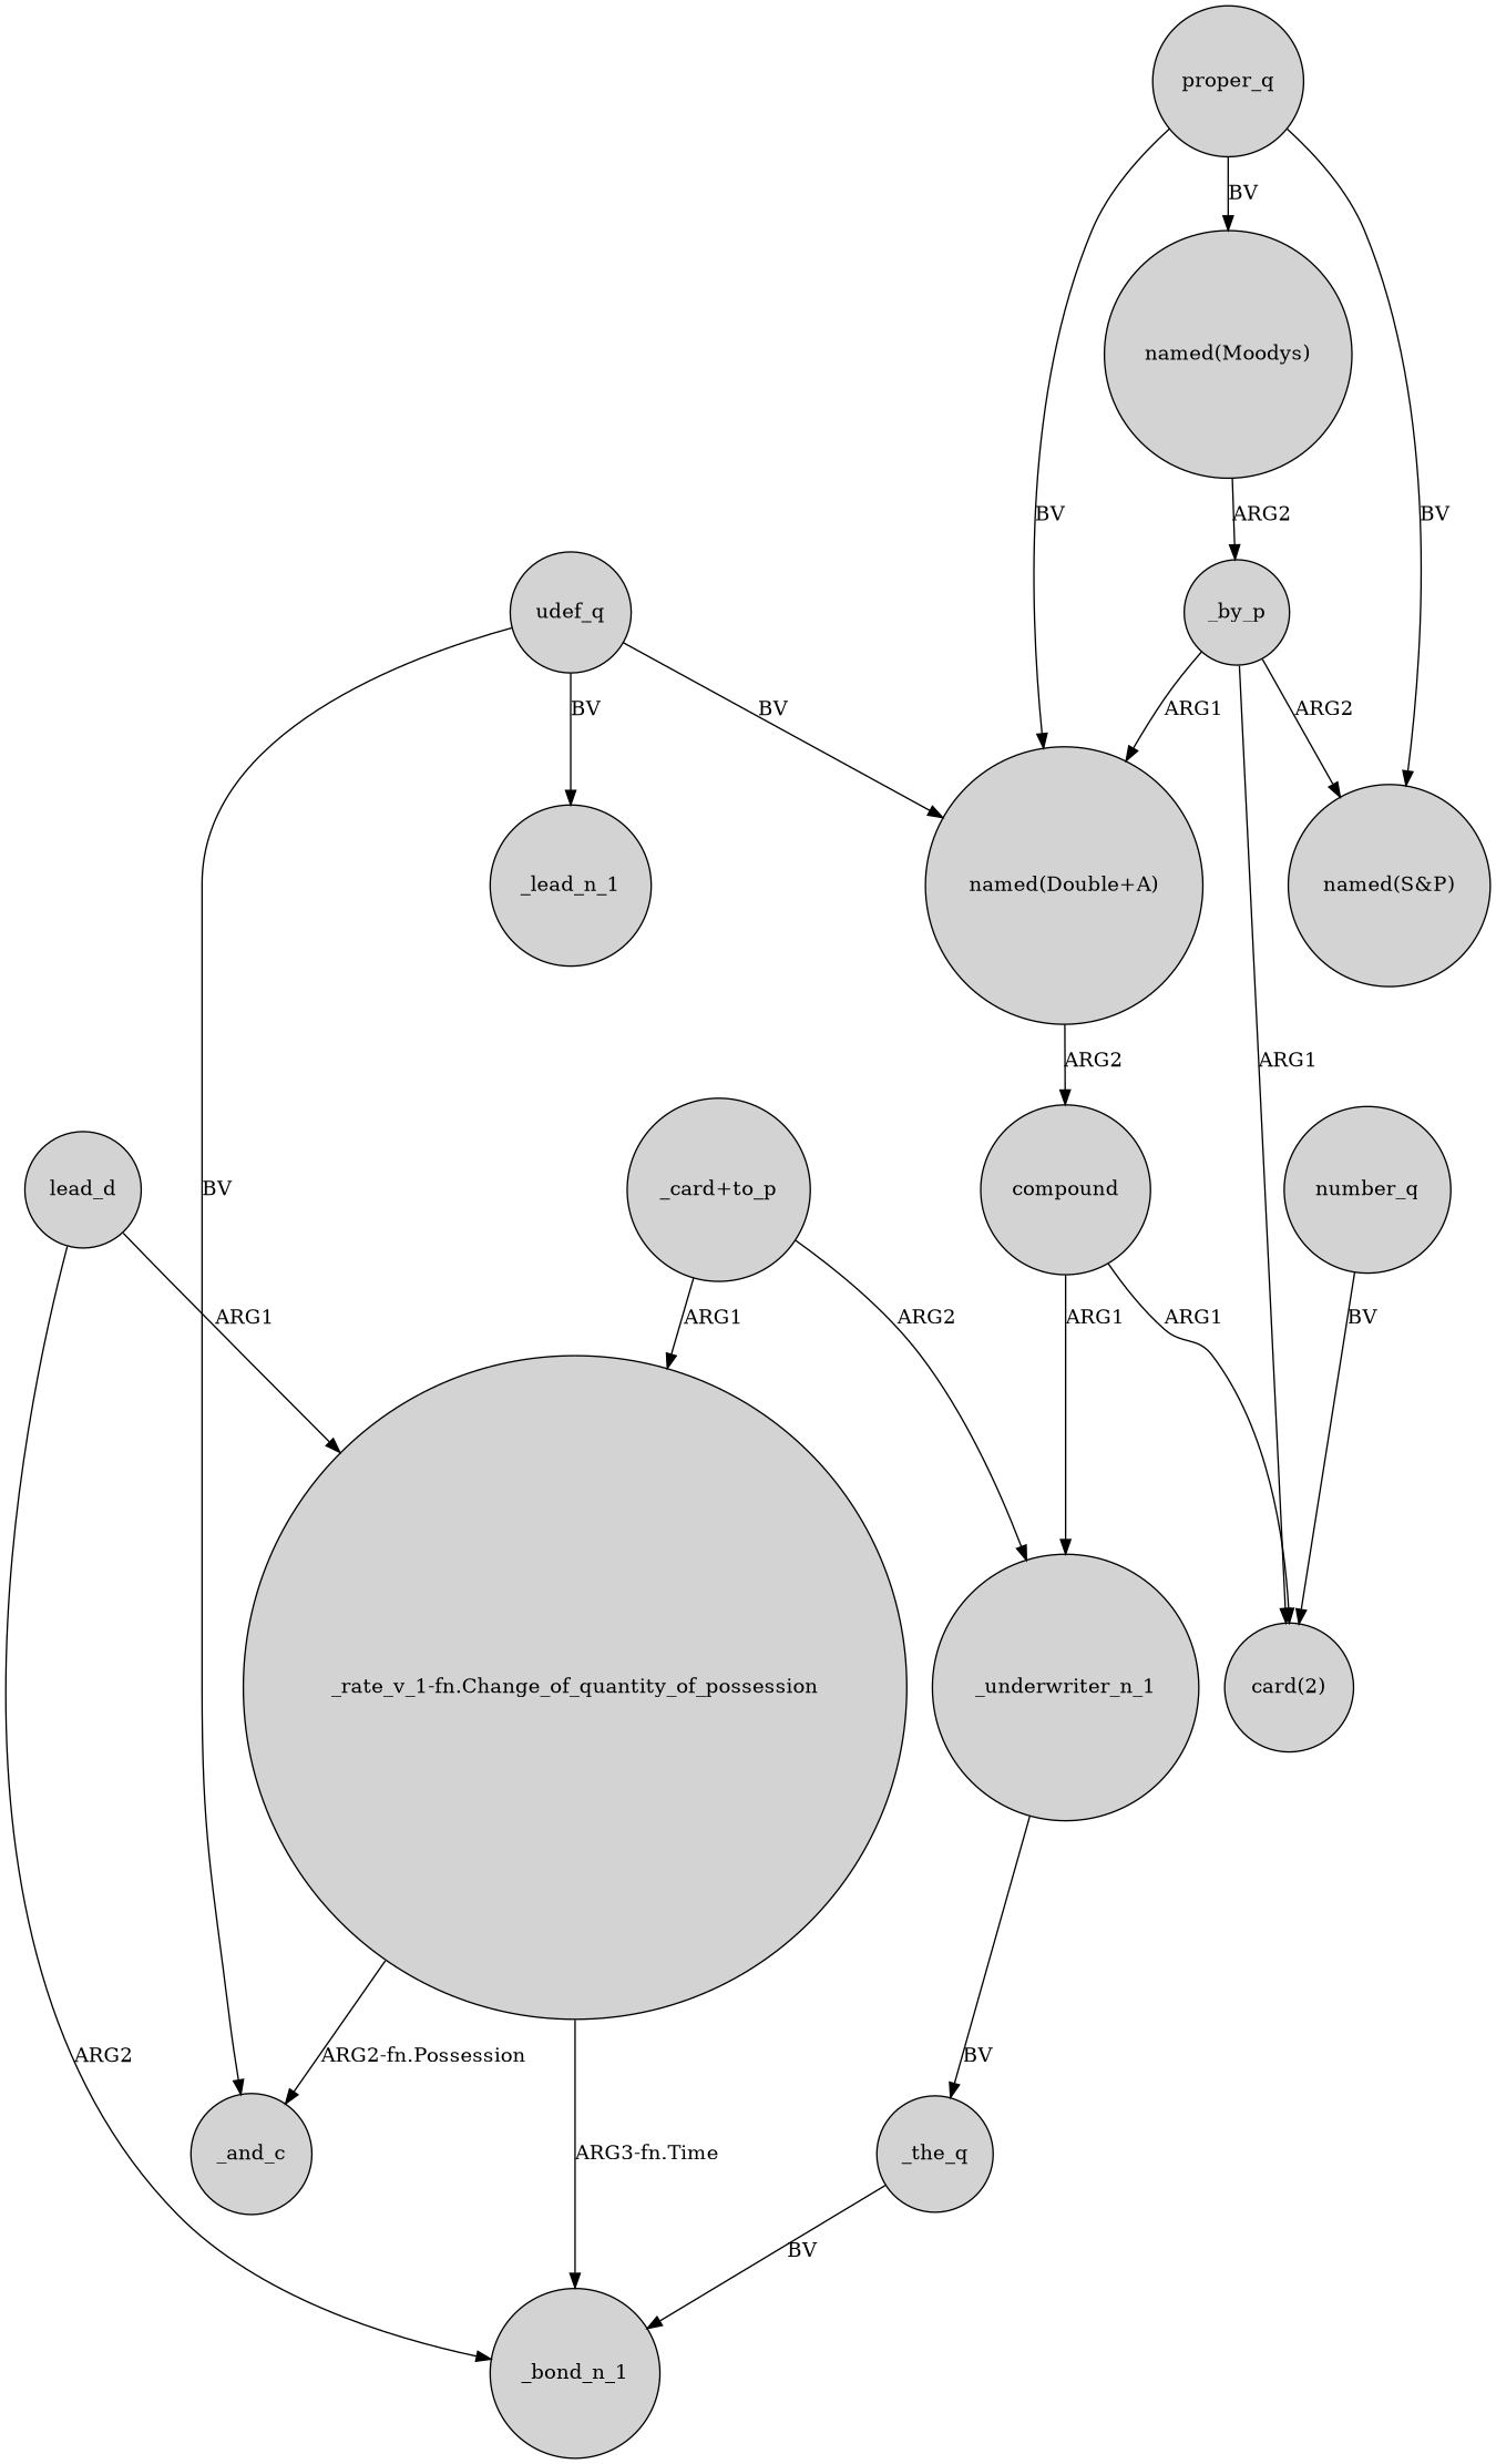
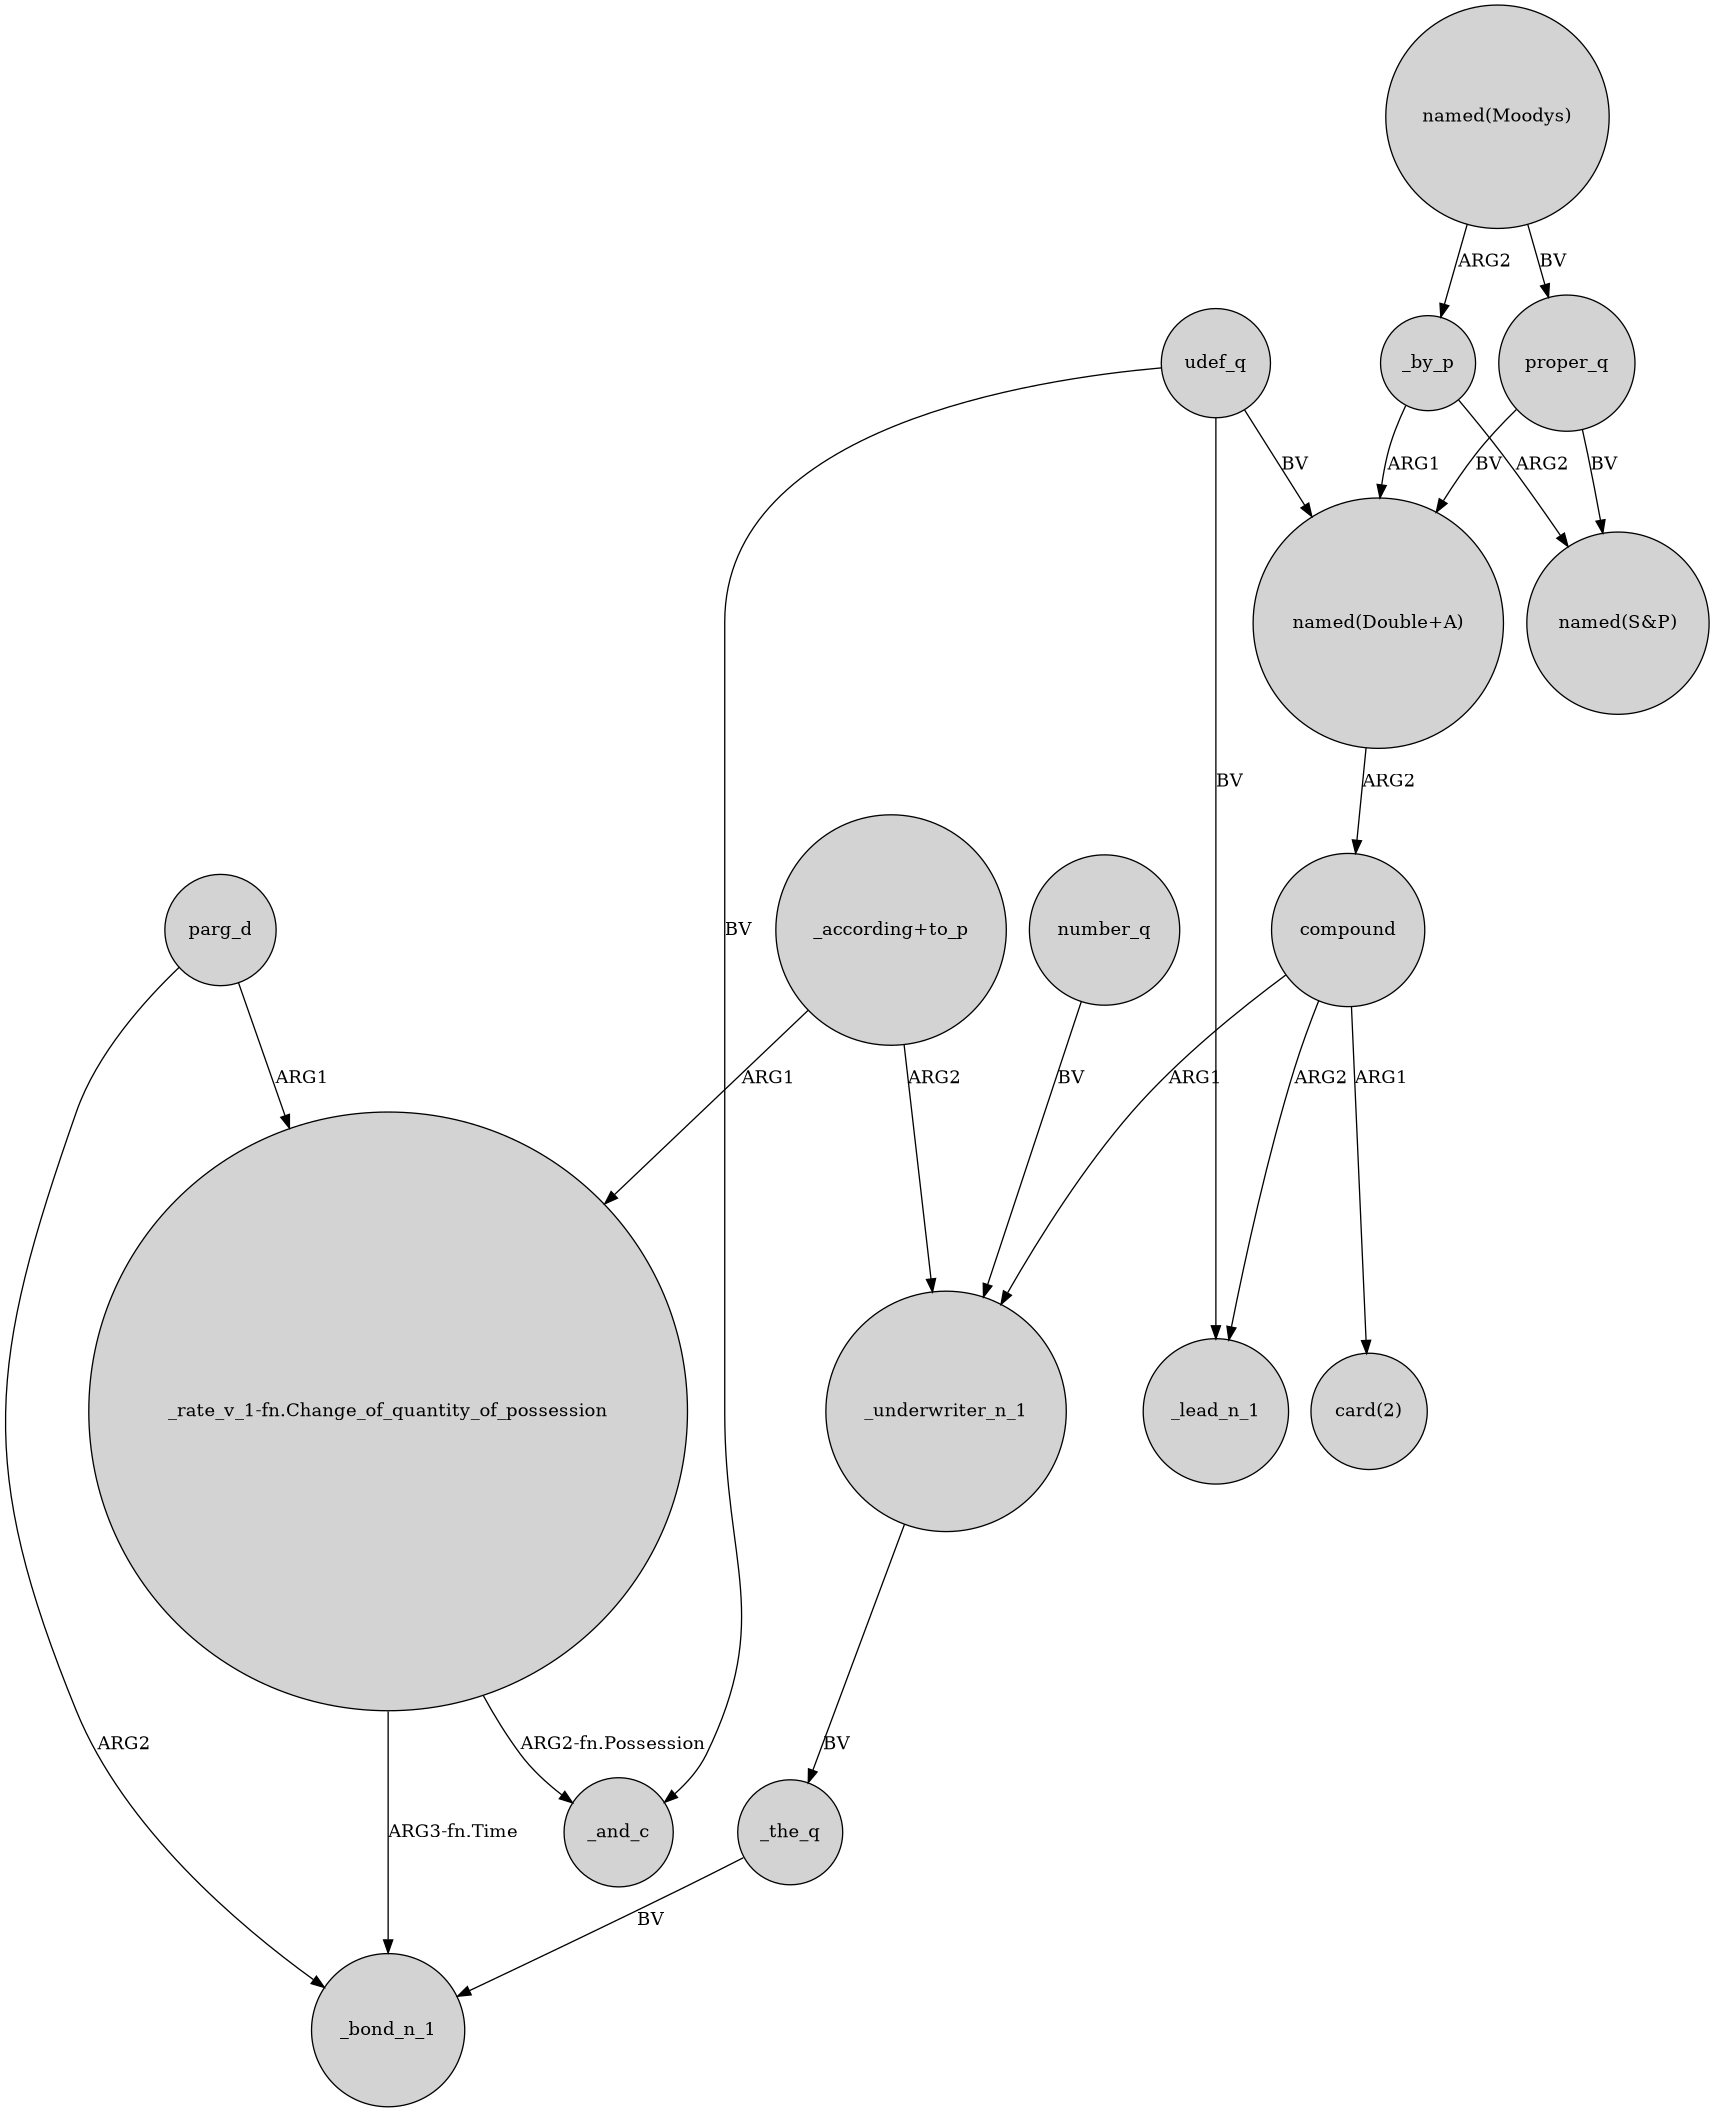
  digraph {
    node [shape=circle style=filled]
-   parg_d [label=lead_d]
+   parg_d
    _bond_n_1
    "_rate_v_1-fn.Change_of_quantity_of_possession"
    _and_c
    number_q
    "card(2)"
    udef_q
    _lead_n_1
    "named(Double+A)"
    compound
    _by_p
    "named(S&P)"
    "named(Moodys)"
-   "_according+to_p" [label="_card+to_p"]
+   "_according+to_p"
    _underwriter_n_1
    _the_q
    proper_q
    parg_d -> _bond_n_1 [label=ARG2]
    parg_d -> "_rate_v_1-fn.Change_of_quantity_of_possession" [label=ARG1]
    "_rate_v_1-fn.Change_of_quantity_of_possession" -> _bond_n_1 [label="ARG3-fn.Time"]
    "_rate_v_1-fn.Change_of_quantity_of_possession" -> _and_c [label="ARG2-fn.Possession"]
-   number_q -> "card(2)" [label=BV]
+   number_q -> _underwriter_n_1 [label=BV]
    udef_q -> _and_c [label=BV]
    udef_q -> _lead_n_1 [label=BV]
    udef_q -> "named(Double+A)" [label=BV]
    "named(Double+A)" -> compound [label=ARG2]
    compound -> "card(2)" [label=ARG1]
+   compound -> _lead_n_1 [label=ARG2]
    compound -> _underwriter_n_1 [label=ARG1]
-   _by_p -> "card(2)" [label=ARG1]
    _by_p -> "named(Double+A)" [label=ARG1]
    _by_p -> "named(S&P)" [label=ARG2]
    "named(Moodys)" -> _by_p [label=ARG2]
    "_according+to_p" -> "_rate_v_1-fn.Change_of_quantity_of_possession" [label=ARG1]
    "_according+to_p" -> _underwriter_n_1 [label=ARG2]
    _underwriter_n_1 -> _the_q [label=BV]
    _the_q -> _bond_n_1 [label=BV]
    proper_q -> "named(Double+A)" [label=BV]
    proper_q -> "named(S&P)" [label=BV]
-   proper_q -> "named(Moodys)" [label=BV]
+   "named(Moodys)" -> proper_q [label=BV]
  }
